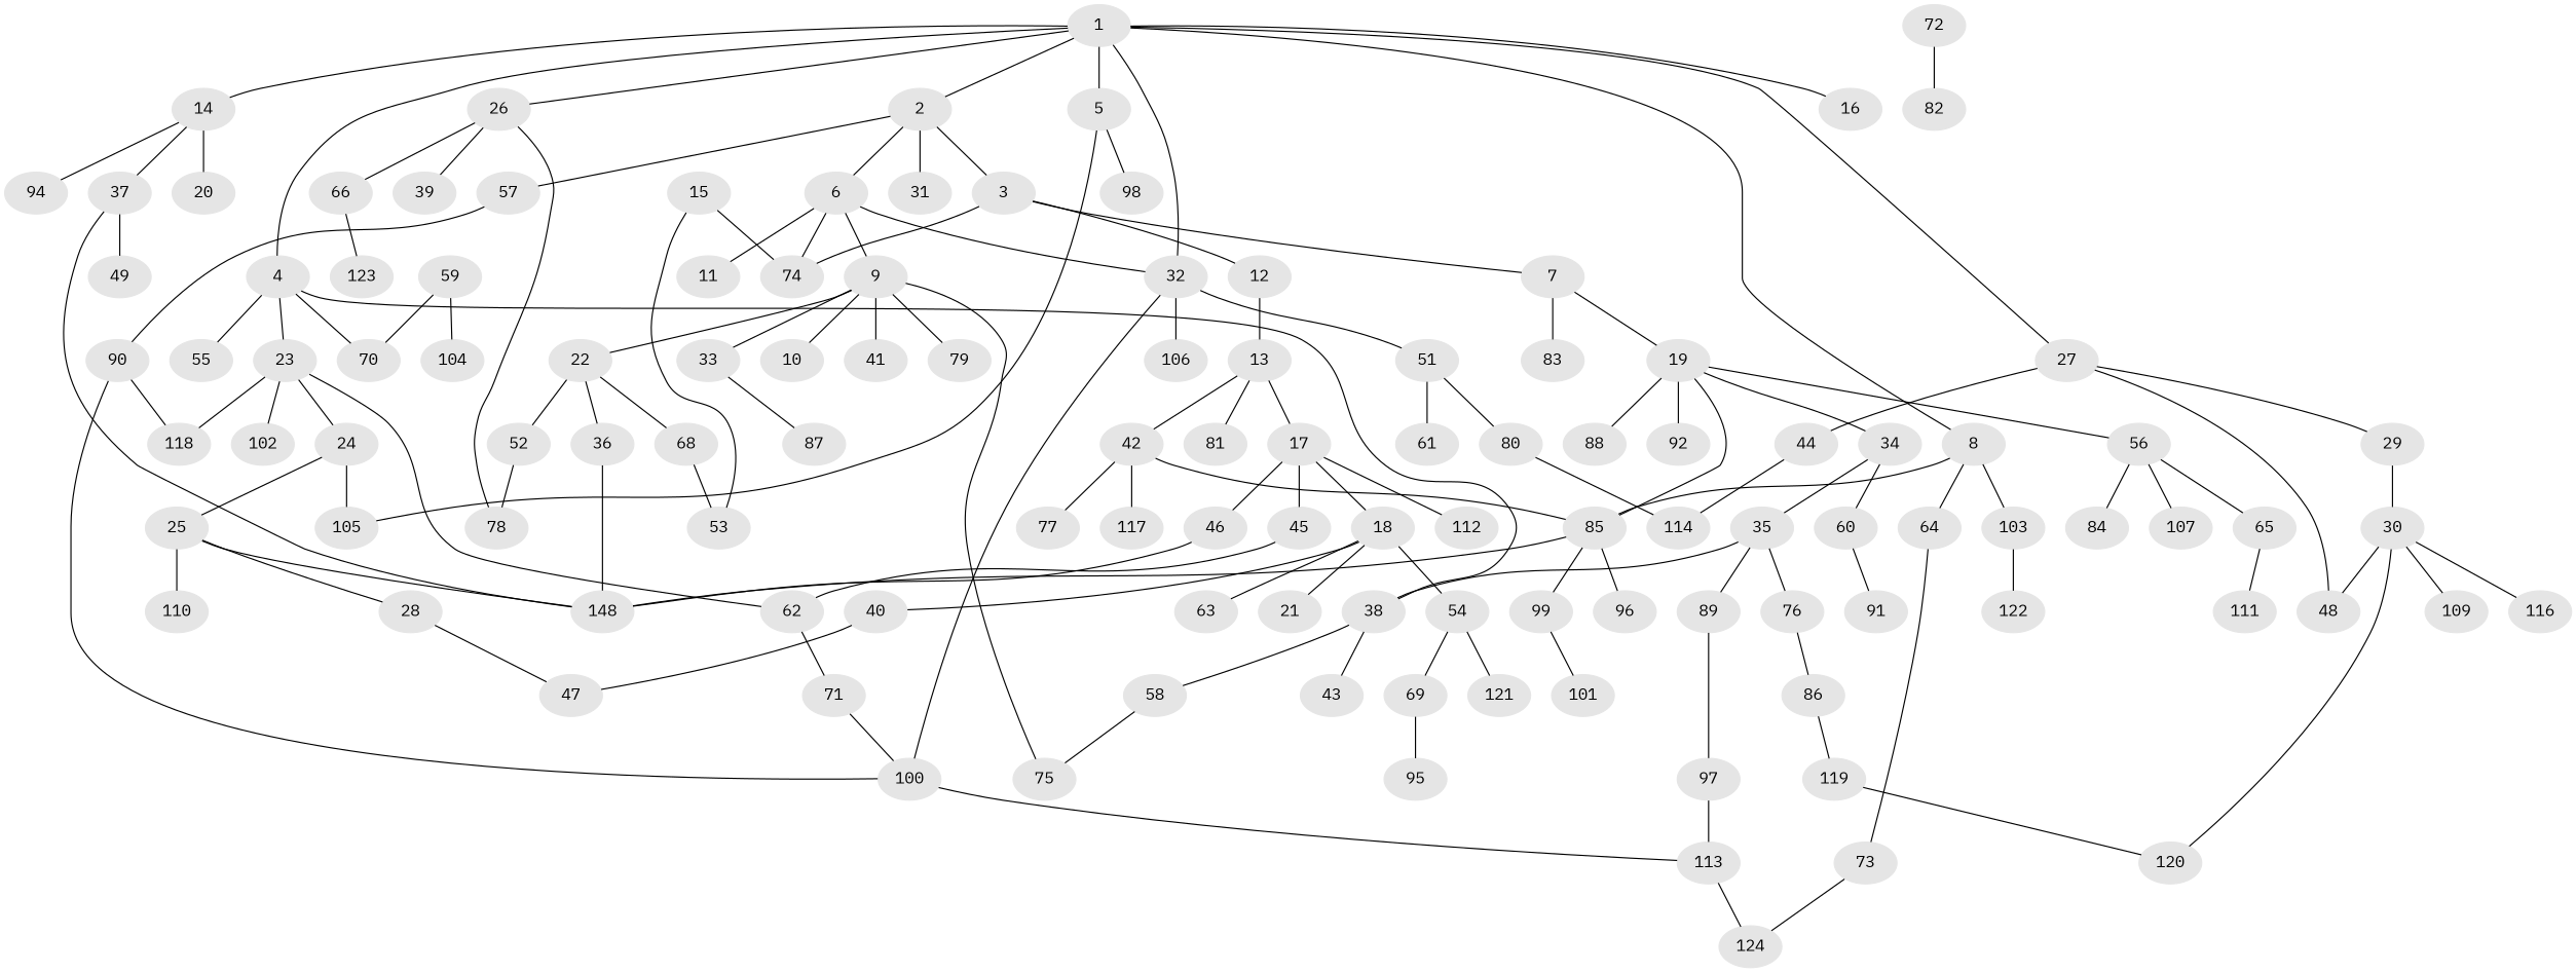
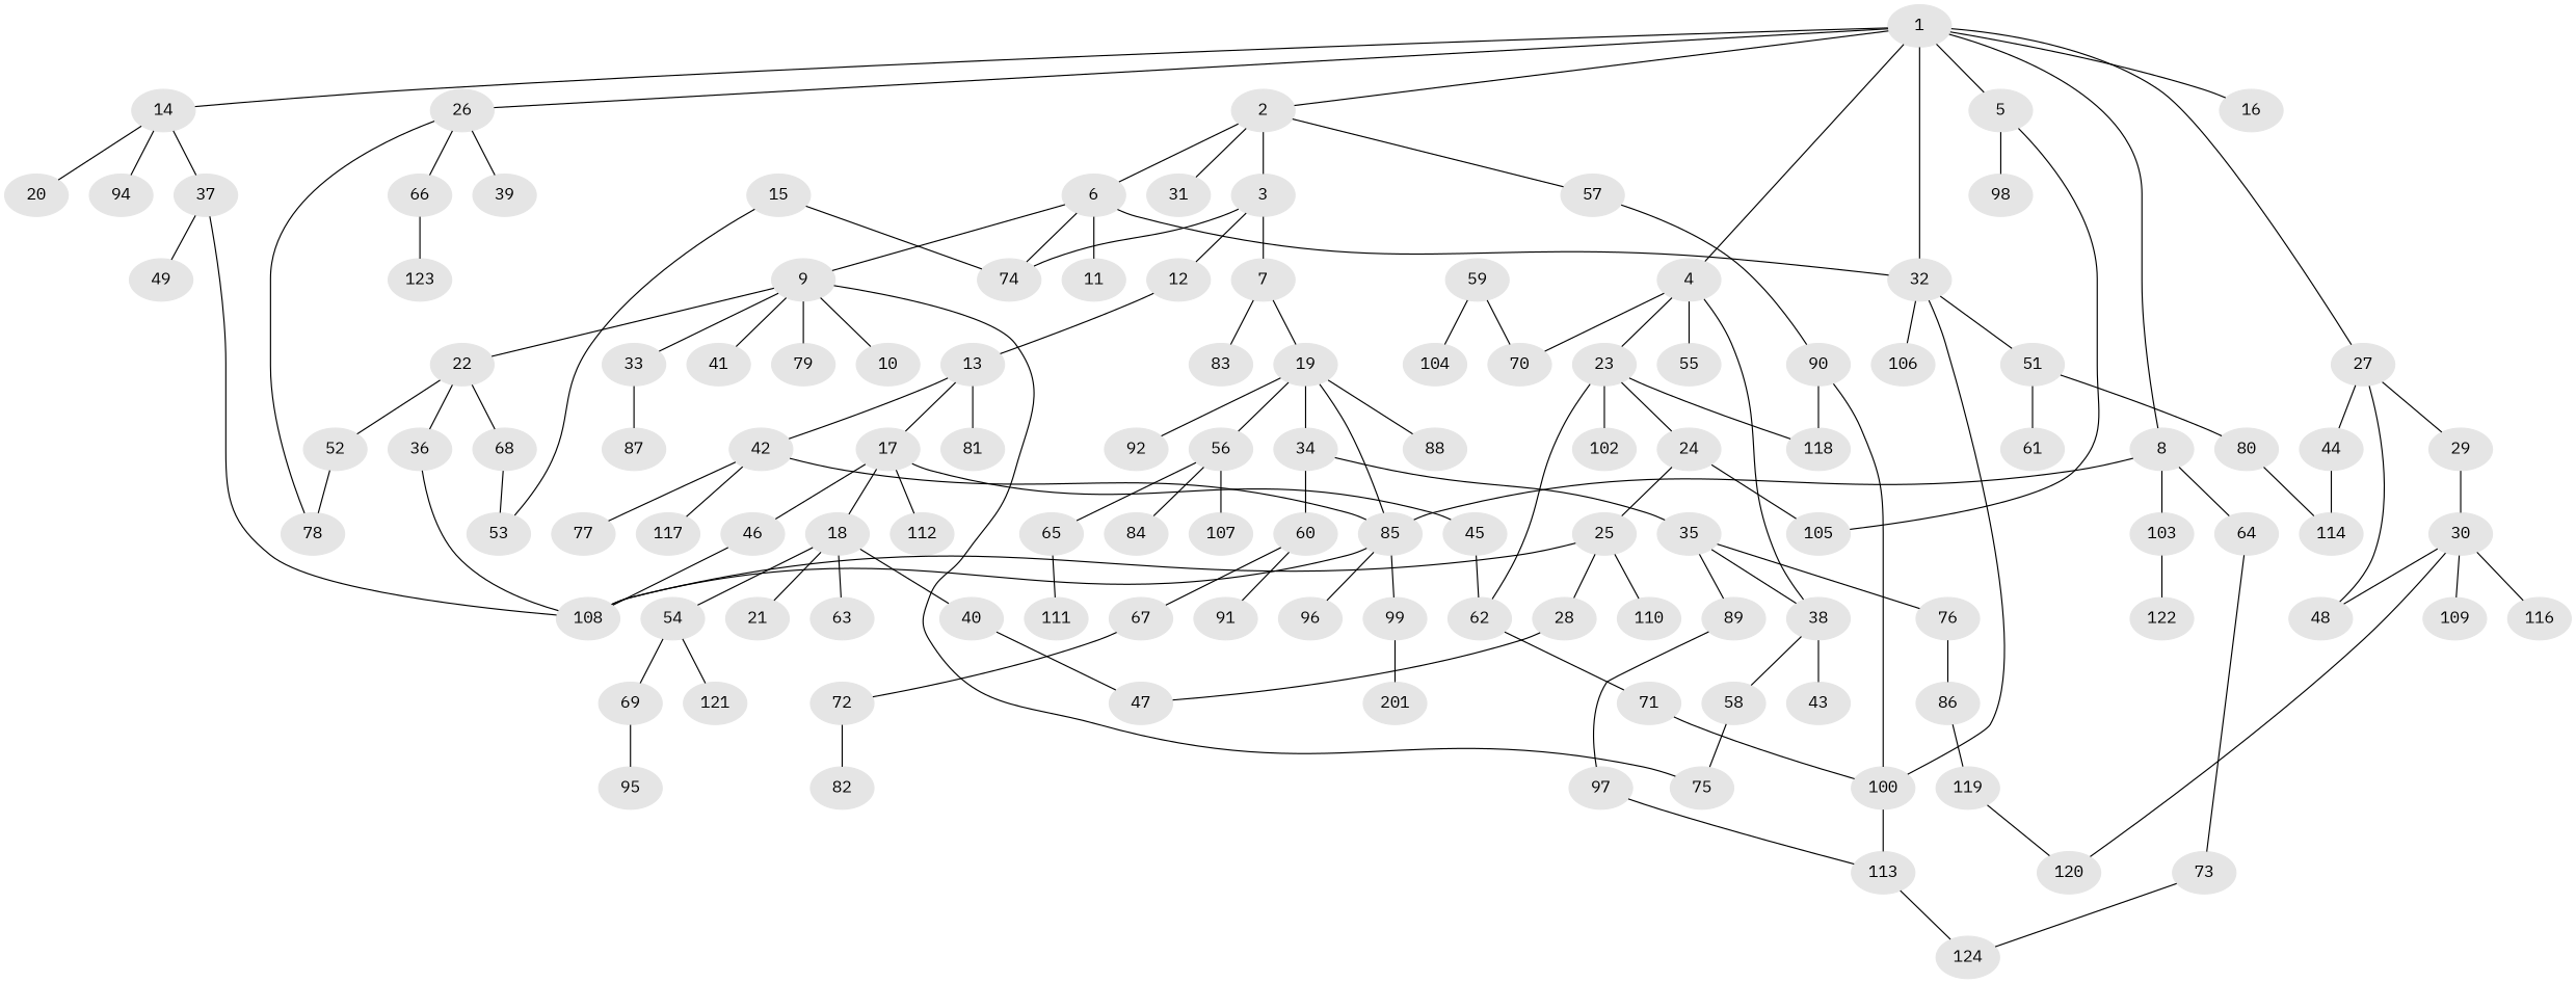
  graph {
    fontname="IBM Plex Mono"
    node [color=gray90 fontname="IBM Plex Mono" style=filled]
    edge [fontname="IBM Plex Mono"]
    1
    2
    4
    5
    8
    14
    16
    26
    27
    32
    3
    6
    31
    57
    23
    38
    55
    70
    98
    105
    64
    85
    103
    20
    37
    94
    39
    66
    78
    29
    44
    48
    51
    100
    106
    7
    12
    74
    9
    11
    90
    19
    83
    13
    15
    53
    24
    62
    102
    118
    43
    58
    10
    22
    33
    41
    75
    79
    34
    56
    88
    92
    73
-   108 [label=148]
+   108
    96
    99
    122
    36
    52
    68
    87
    17
    42
    81
    18
    45
    46
    112
    77
    117
    49
    21
    40
    54
    63
    47
    69
    121
    35
    60
    65
    84
    107
    25
    71
    28
    110
    123
    30
    114
    109
    116
    120
    61
    80
    113
    76
    89
+   67
    91
    86
    97
    59
    104
    95
    111
    72
    124
    82
    119
-   101
+   101 [label=201]
    1 -- 2
    1 -- 4
    1 -- 5
    1 -- 8
    1 -- 14
    1 -- 16
    1 -- 26
    1 -- 27
    1 -- 32
    2 -- 3
    2 -- 6
    2 -- 31
    2 -- 57
    4 -- 23
    4 -- 38
    4 -- 55
    4 -- 70
    5 -- 98
    5 -- 105
    8 -- 64
    8 -- 85
    8 -- 103
    14 -- 20
    14 -- 37
    14 -- 94
    26 -- 39
    26 -- 66
    26 -- 78
    27 -- 29
    27 -- 44
    27 -- 48
    32 -- 51
    32 -- 100
    32 -- 106
    3 -- 7
    3 -- 12
    3 -- 74
    6 -- 32
    6 -- 74
    6 -- 9
    6 -- 11
    57 -- 90
    23 -- 24
    23 -- 62
    23 -- 102
    23 -- 118
    38 -- 43
    38 -- 58
    64 -- 73
    85 -- 108
    85 -- 96
    85 -- 99
    103 -- 122
    37 -- 108
    37 -- 49
    66 -- 123
    29 -- 30
    44 -- 114
    51 -- 61
    51 -- 80
    100 -- 113
    7 -- 19
    7 -- 83
    12 -- 13
    9 -- 10
    9 -- 22
    9 -- 33
    9 -- 41
    9 -- 75
    9 -- 79
    90 -- 100
    90 -- 118
    19 -- 85
    19 -- 34
    19 -- 56
    19 -- 88
    19 -- 92
    13 -- 17
    13 -- 42
    13 -- 81
    15 -- 74
    15 -- 53
    24 -- 105
    24 -- 25
    62 -- 71
    58 -- 75
    22 -- 36
    22 -- 52
    22 -- 68
    33 -- 87
    34 -- 35
    34 -- 60
    56 -- 65
    56 -- 84
    56 -- 107
    73 -- 124
    99 -- 101
    36 -- 108
    52 -- 78
    68 -- 53
    17 -- 18
    17 -- 45
    17 -- 46
    17 -- 112
    42 -- 85
    42 -- 77
    42 -- 117
    18 -- 21
    18 -- 40
    18 -- 54
    18 -- 63
    45 -- 62
    46 -- 108
    40 -- 47
    54 -- 69
    54 -- 121
    69 -- 95
    35 -- 38
    35 -- 76
    35 -- 89
+   60 -- 67
    60 -- 91
    65 -- 111
    25 -- 108
    25 -- 28
    25 -- 110
    71 -- 100
    28 -- 47
    30 -- 48
    30 -- 109
    30 -- 116
    30 -- 120
    80 -- 114
    113 -- 124
    76 -- 86
    89 -- 97
+   67 -- 72
    86 -- 119
    97 -- 113
    59 -- 70
    59 -- 104
    72 -- 82
    119 -- 120
  }
